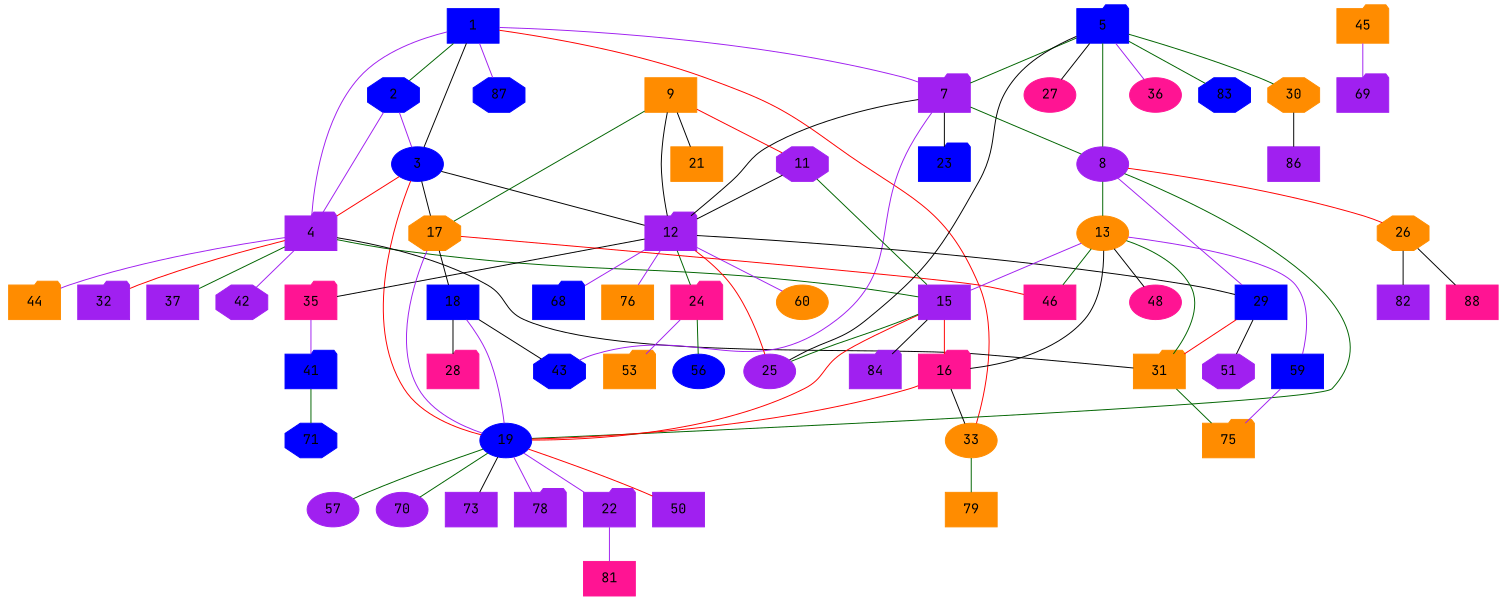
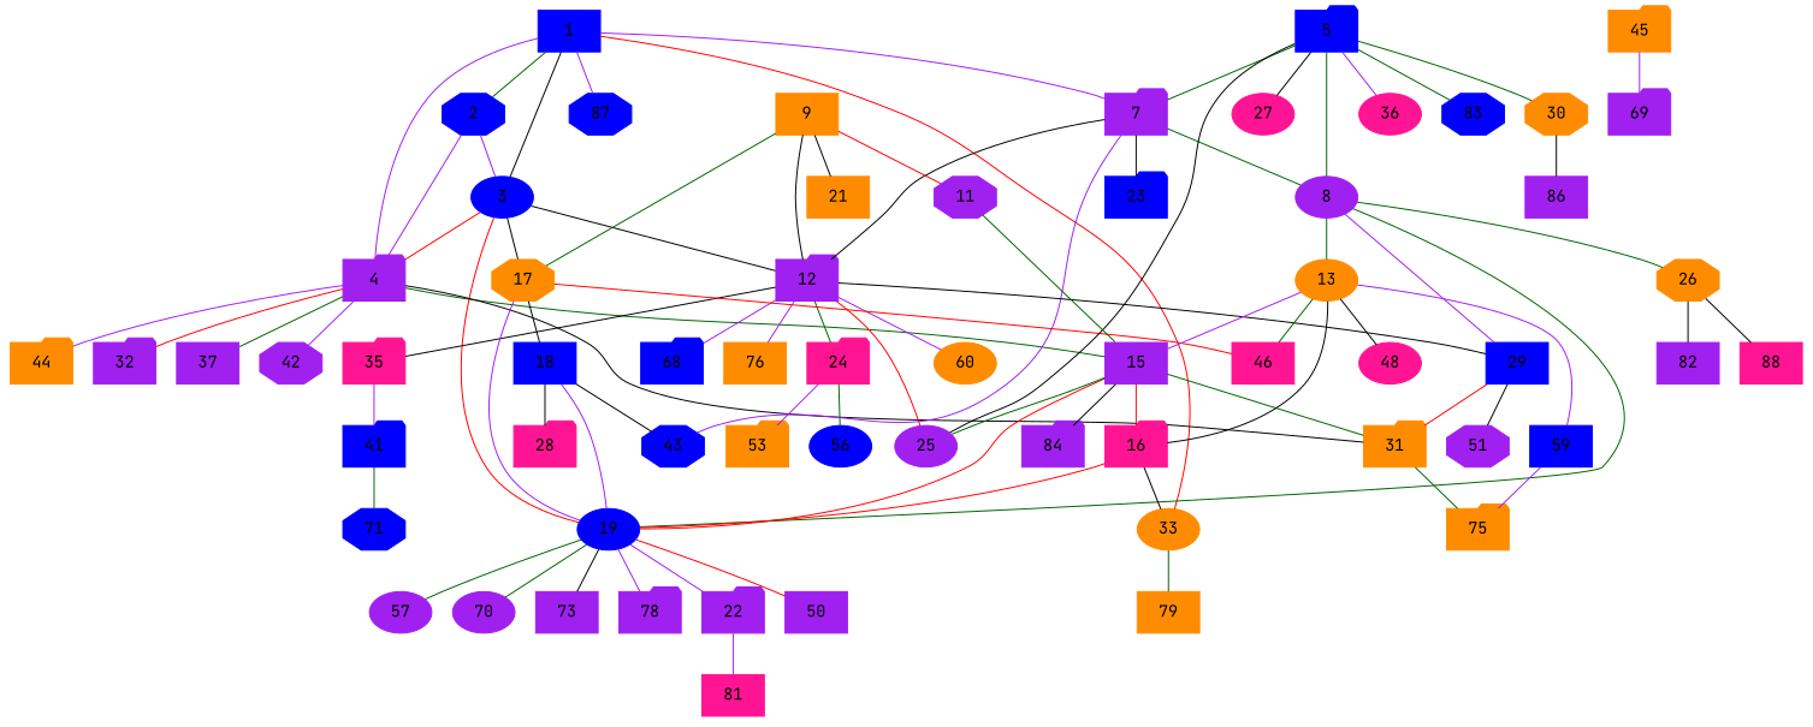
  graph {
    fontname="JetBrains Mono"
    node [color=purple fontname="JetBrains Mono" shape=folder style=filled]
    edge [color=black fontname="JetBrains Mono"]
    1 [color=blue shape=box super="+49"]
    2 [color=blue shape=octagon]
    3 [color=blue shape=ellipse super="+52"]
    4 [super="+40"]
    7 [super="+63"]
    33 [color=darkorange shape=ellipse]
    87 [color=blue shape=octagon]
    12 [super="+65"]
    17 [color=darkorange shape=octagon super="+72"]
    19 [color=blue shape=ellipse super="+20"]
    15 [shape=box super="+38"]
    31 [color=darkorange super="+39"]
    32
    37 [shape=box super="+58"]
    42 [shape=octagon]
    44 [color=darkorange super="+62"]
    8 [shape=ellipse super="+85"]
    23 [color=blue super="+74"]
    43 [color=blue shape=octagon super="+54"]
    79 [color=darkorange shape=box]
    25 [shape=ellipse super="+61"]
    29 [color=blue shape=box]
    24 [color=deeppink super="+47"]
    35 [color=deeppink]
    60 [color=darkorange shape=ellipse]
    68 [color=blue]
    76 [color=darkorange shape=box]
    46 [color=deeppink shape=box]
    18 [color=blue shape=box super="+67"]
    22 [super="+64"]
    50 [shape=box]
    57 [shape=ellipse]
    70 [shape=ellipse super="+77"]
    73 [shape=box]
    78
    16 [color=deeppink]
    84
    75 [color=darkorange]
    5 [color=blue super="+6"]
    27 [color=deeppink shape=ellipse]
    30 [color=darkorange shape=octagon super="+34"]
    36 [color=deeppink shape=ellipse]
    83 [color=blue shape=octagon]
    13 [color=darkorange shape=ellipse super="+14"]
    26 [color=darkorange shape=octagon super="+55"]
    86 [shape=box]
    48 [color=deeppink shape=ellipse]
    59 [color=blue shape=box super="+66"]
    82 [shape=box]
    88 [color=deeppink shape=box]
    51 [shape=octagon]
    9 [color=darkorange shape=box super="+10"]
    11 [shape=octagon]
    21 [color=darkorange shape=box]
    53 [color=darkorange]
    56 [color=blue shape=ellipse]
    41 [color=blue]
    28 [color=deeppink]
    81 [color=deeppink shape=box]
    45 [color=darkorange super="+80"]
    69
    71 [color=blue shape=octagon]
    1 -- 2 [color=darkgreen]
    1 -- 3
    1 -- 4 [color=purple]
    1 -- 7 [color=purple]
    1 -- 33 [color=red]
    1 -- 87 [color=purple]
    2 -- 3 [color=purple]
    2 -- 4 [color=purple]
    3 -- 4 [color=red]
    3 -- 12
    3 -- 17
    3 -- 19 [color=red]
    4 -- 15 [color=darkgreen]
    4 -- 31
    4 -- 32 [color=red]
    4 -- 37 [color=darkgreen]
    4 -- 42 [color=purple]
    4 -- 44 [color=purple]
    7 -- 12
    7 -- 8 [color=darkgreen]
    7 -- 23
    7 -- 43 [color=purple]
    33 -- 79 [color=darkgreen]
    12 -- 25 [color=red]
    12 -- 29
    12 -- 24 [color=darkgreen]
    12 -- 35
    12 -- 60 [color=purple]
    12 -- 68 [color=purple]
    12 -- 76 [color=purple]
    17 -- 19 [color=purple weight=2]
    17 -- 46 [color=red]
    17 -- 18
    19 -- 22 [color=purple]
    19 -- 50 [color=red]
    19 -- 57 [color=darkgreen]
    19 -- 70 [color=darkgreen]
    19 -- 73
    19 -- 78 [color=purple]
    15 -- 19 [color=red]
-   13 -- 31 [color=darkgreen]
+   15 -- 31 [color=darkgreen]
    15 -- 25 [color=darkgreen]
    15 -- 16 [color=red]
    15 -- 84
    31 -- 75 [color=darkgreen]
    8 -- 19 [color=darkgreen]
    8 -- 29 [color=purple]
    8 -- 13 [color=darkgreen]
-   8 -- 26 [color=red]
+   8 -- 26 [color=darkgreen]
    29 -- 31 [color=red]
    29 -- 51
    24 -- 53 [color=purple]
    24 -- 56 [color=darkgreen]
    35 -- 41 [color=purple]
    18 -- 19 [color=purple weight=2]
    18 -- 43
    18 -- 28
    22 -- 81 [color=purple]
    16 -- 33
    16 -- 19 [color=red]
    5 -- 7 [color=darkgreen weight=2]
    5 -- 8 [color=darkgreen weight=2]
    5 -- 25
    5 -- 27
    5 -- 30 [color=darkgreen]
    5 -- 36 [color=purple]
    5 -- 83 [color=darkgreen]
    30 -- 86
    13 -- 15 [color=purple weight=2]
    13 -- 46 [color=darkgreen]
    13 -- 16 [weight=2]
    13 -- 48
    13 -- 59 [color=purple]
    26 -- 82
    26 -- 88
    59 -- 75 [color=purple]
    9 -- 12 [weight=2]
    9 -- 17 [color=darkgreen]
    9 -- 11 [color=red weight=2]
    9 -- 21
-   11 -- 12
    11 -- 15 [color=darkgreen]
    41 -- 71 [color=darkgreen]
    45 -- 69 [color=purple]
  }
